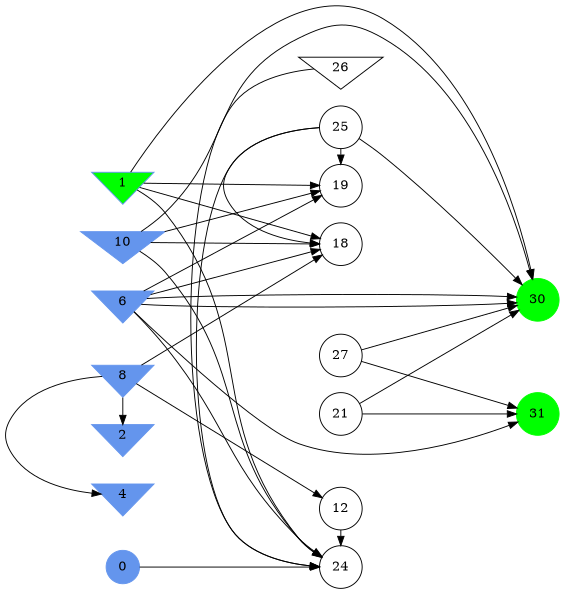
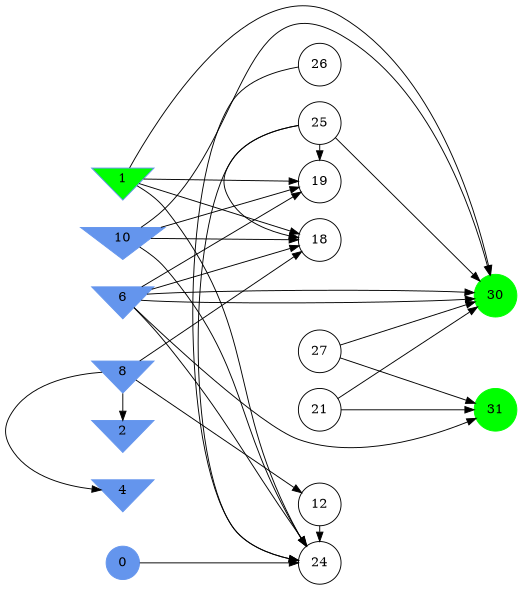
  digraph {
    rankdir=LR
    ranksep=2.0
    node [color=black shape=circle style=filled]
    0 [color=cornflowerblue]
    1 [color=cornflowerblue fillcolor=green shape=invtriangle]
    2 [color=cornflowerblue shape=invtriangle]
    4 [color=cornflowerblue shape=invtriangle]
    6 [color=cornflowerblue shape=invtriangle]
    8 [color=cornflowerblue shape=invtriangle]
    10 [color=cornflowerblue shape=invtriangle]
    12 [style=""]
    18 [style=""]
    19 [style=""]
    21 [style=""]
    24 [style=""]
    25 [style=""]
-   26 [shape=invtriangle style=""]
+   26 [style=""]
    27 [style=""]
    30 [color=green]
    31 [color=green]
    subgraph sub_1 {
      rank=same
      0
      1
      2
      4
      6
      8
      10
    }
    subgraph sub_2 {
      rank=same
      12
      18
      19
      21
      24
      25
      26
      27
    }
    subgraph sub_3 {
      rank=same
      30
      31
    }
    0 -> 24
    1 -> 18
    1 -> 19
    1 -> 24
    1 -> 30
    6 -> 18
    6 -> 19
    6 -> 24
    6 -> 30
    6 -> 30
    6 -> 31
    8 -> 2
    8 -> 4
    8 -> 12
    8 -> 18
    10 -> 18
    10 -> 19
    10 -> 24
    10 -> 30
    12 -> 24
    21 -> 30
    21 -> 31
    25 -> 18
    25 -> 19
    25 -> 24
    25 -> 30
    26 -> 24
    27 -> 30
    27 -> 31
  }
